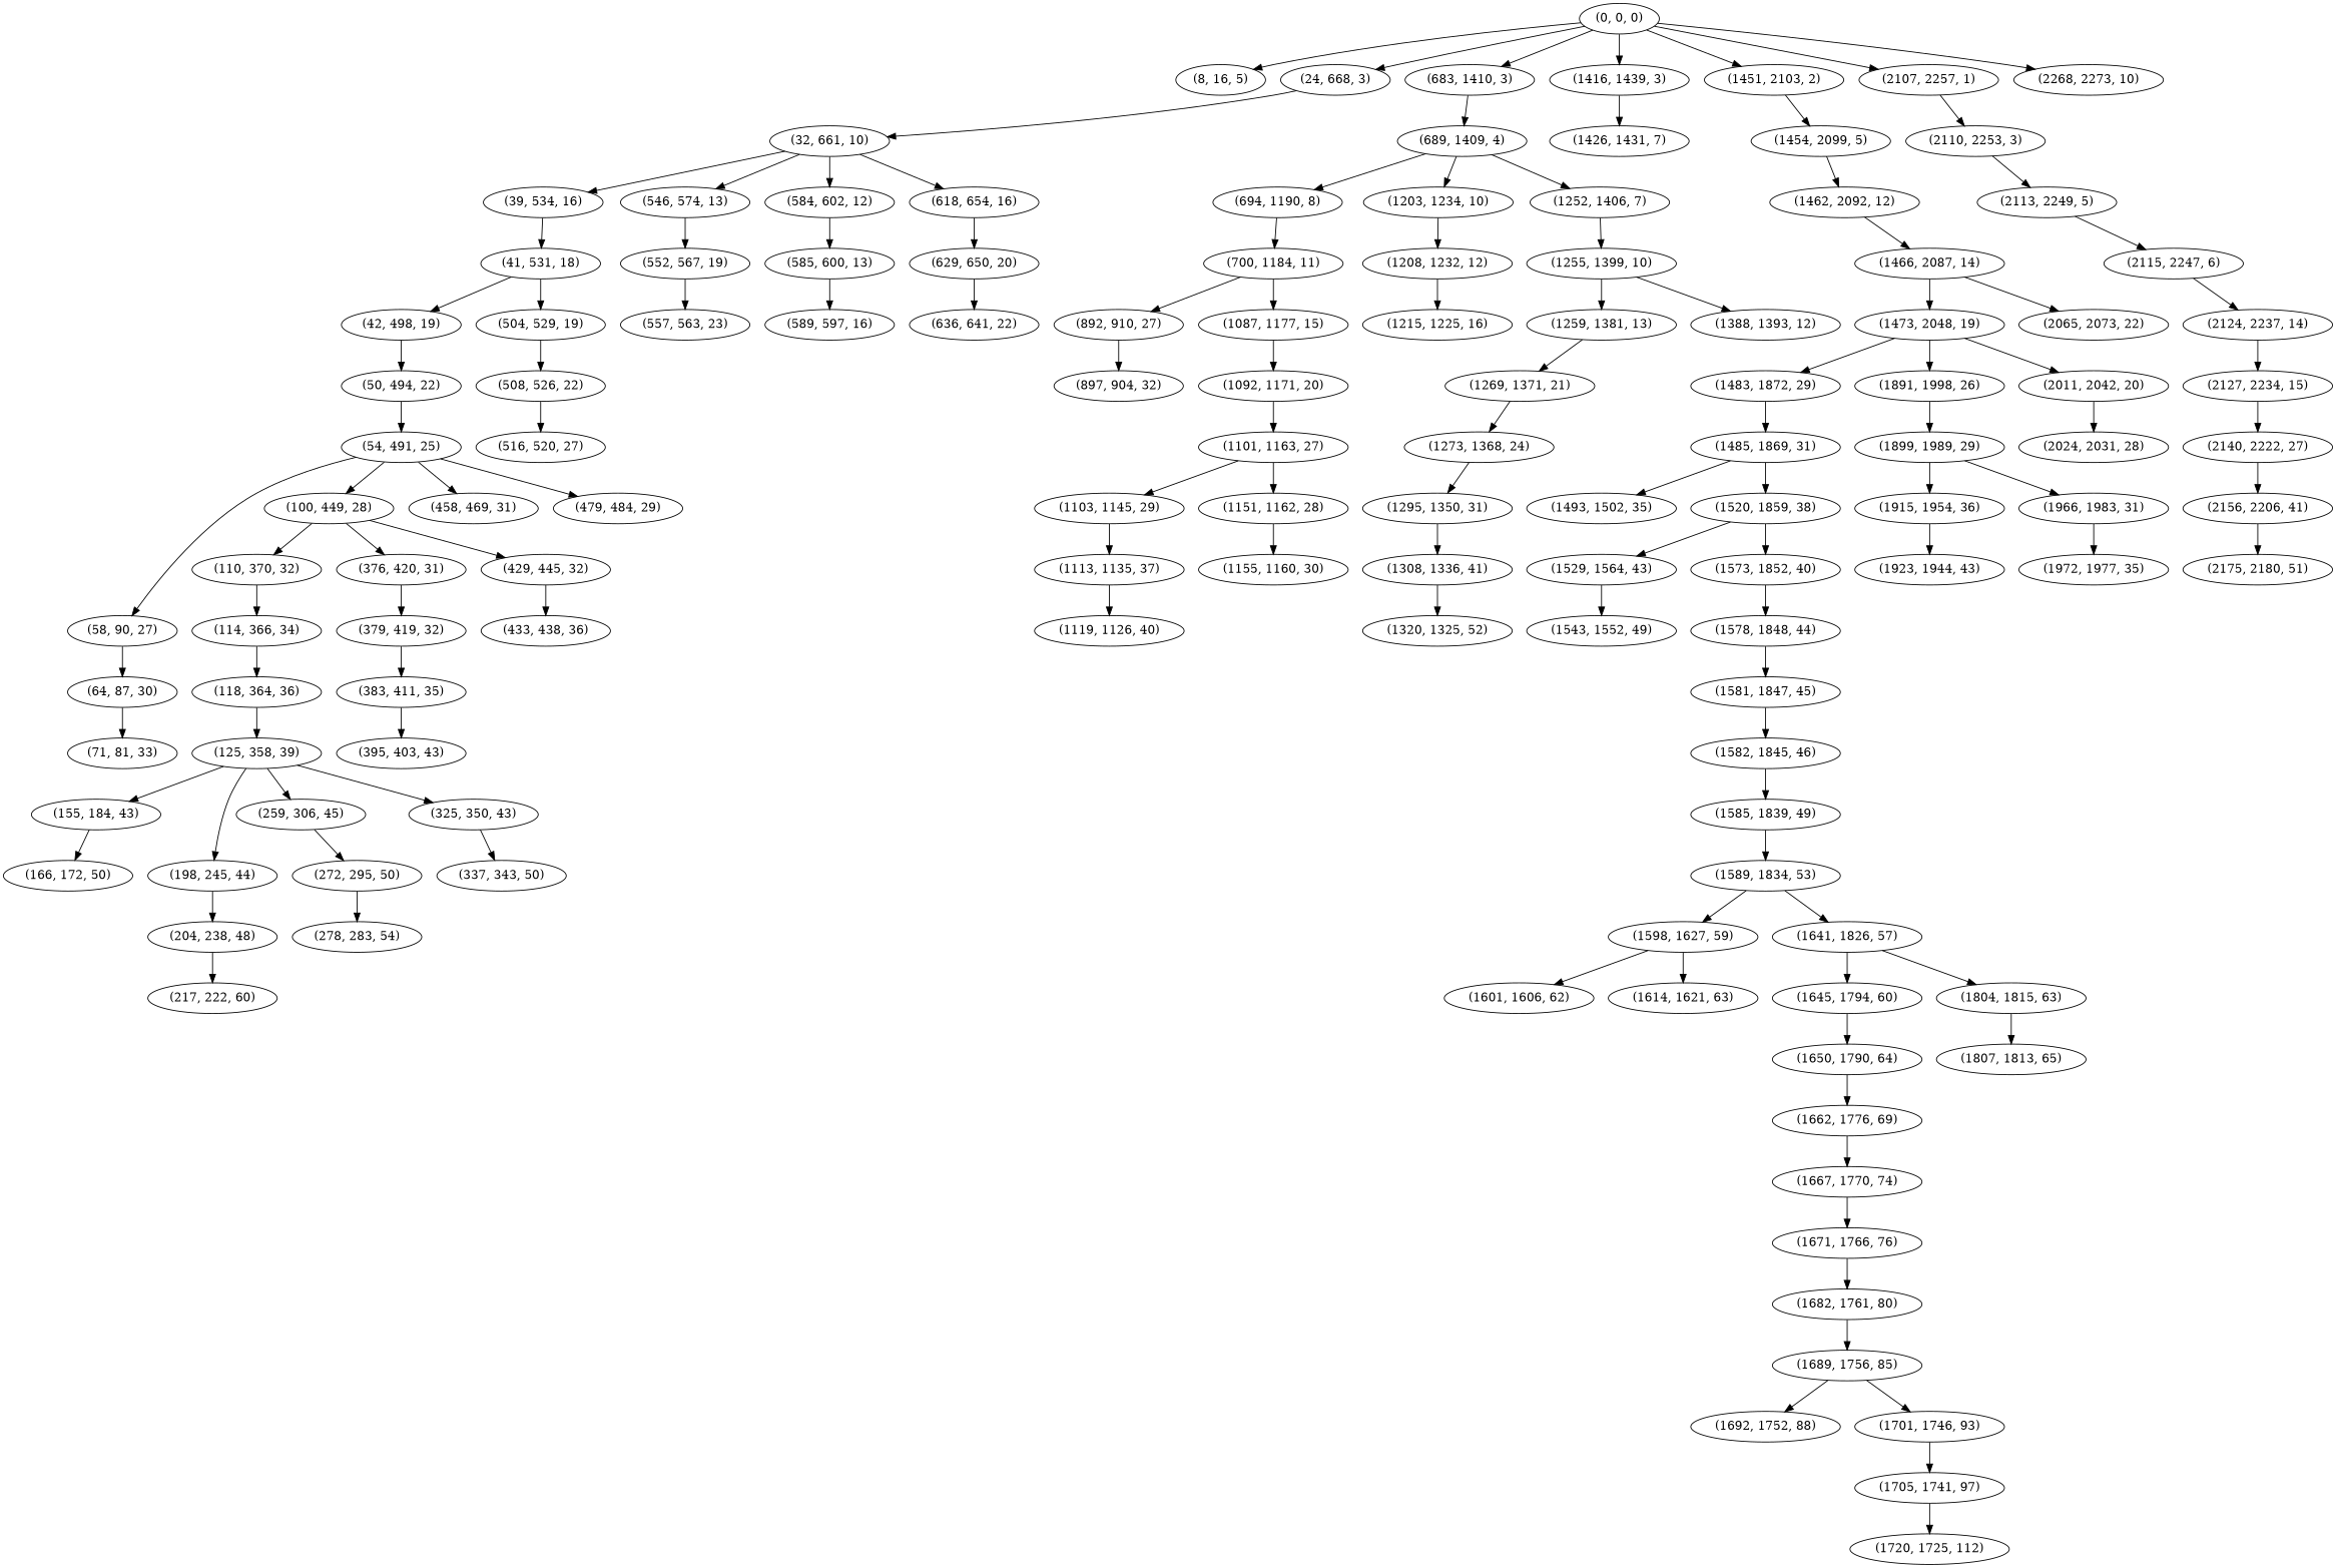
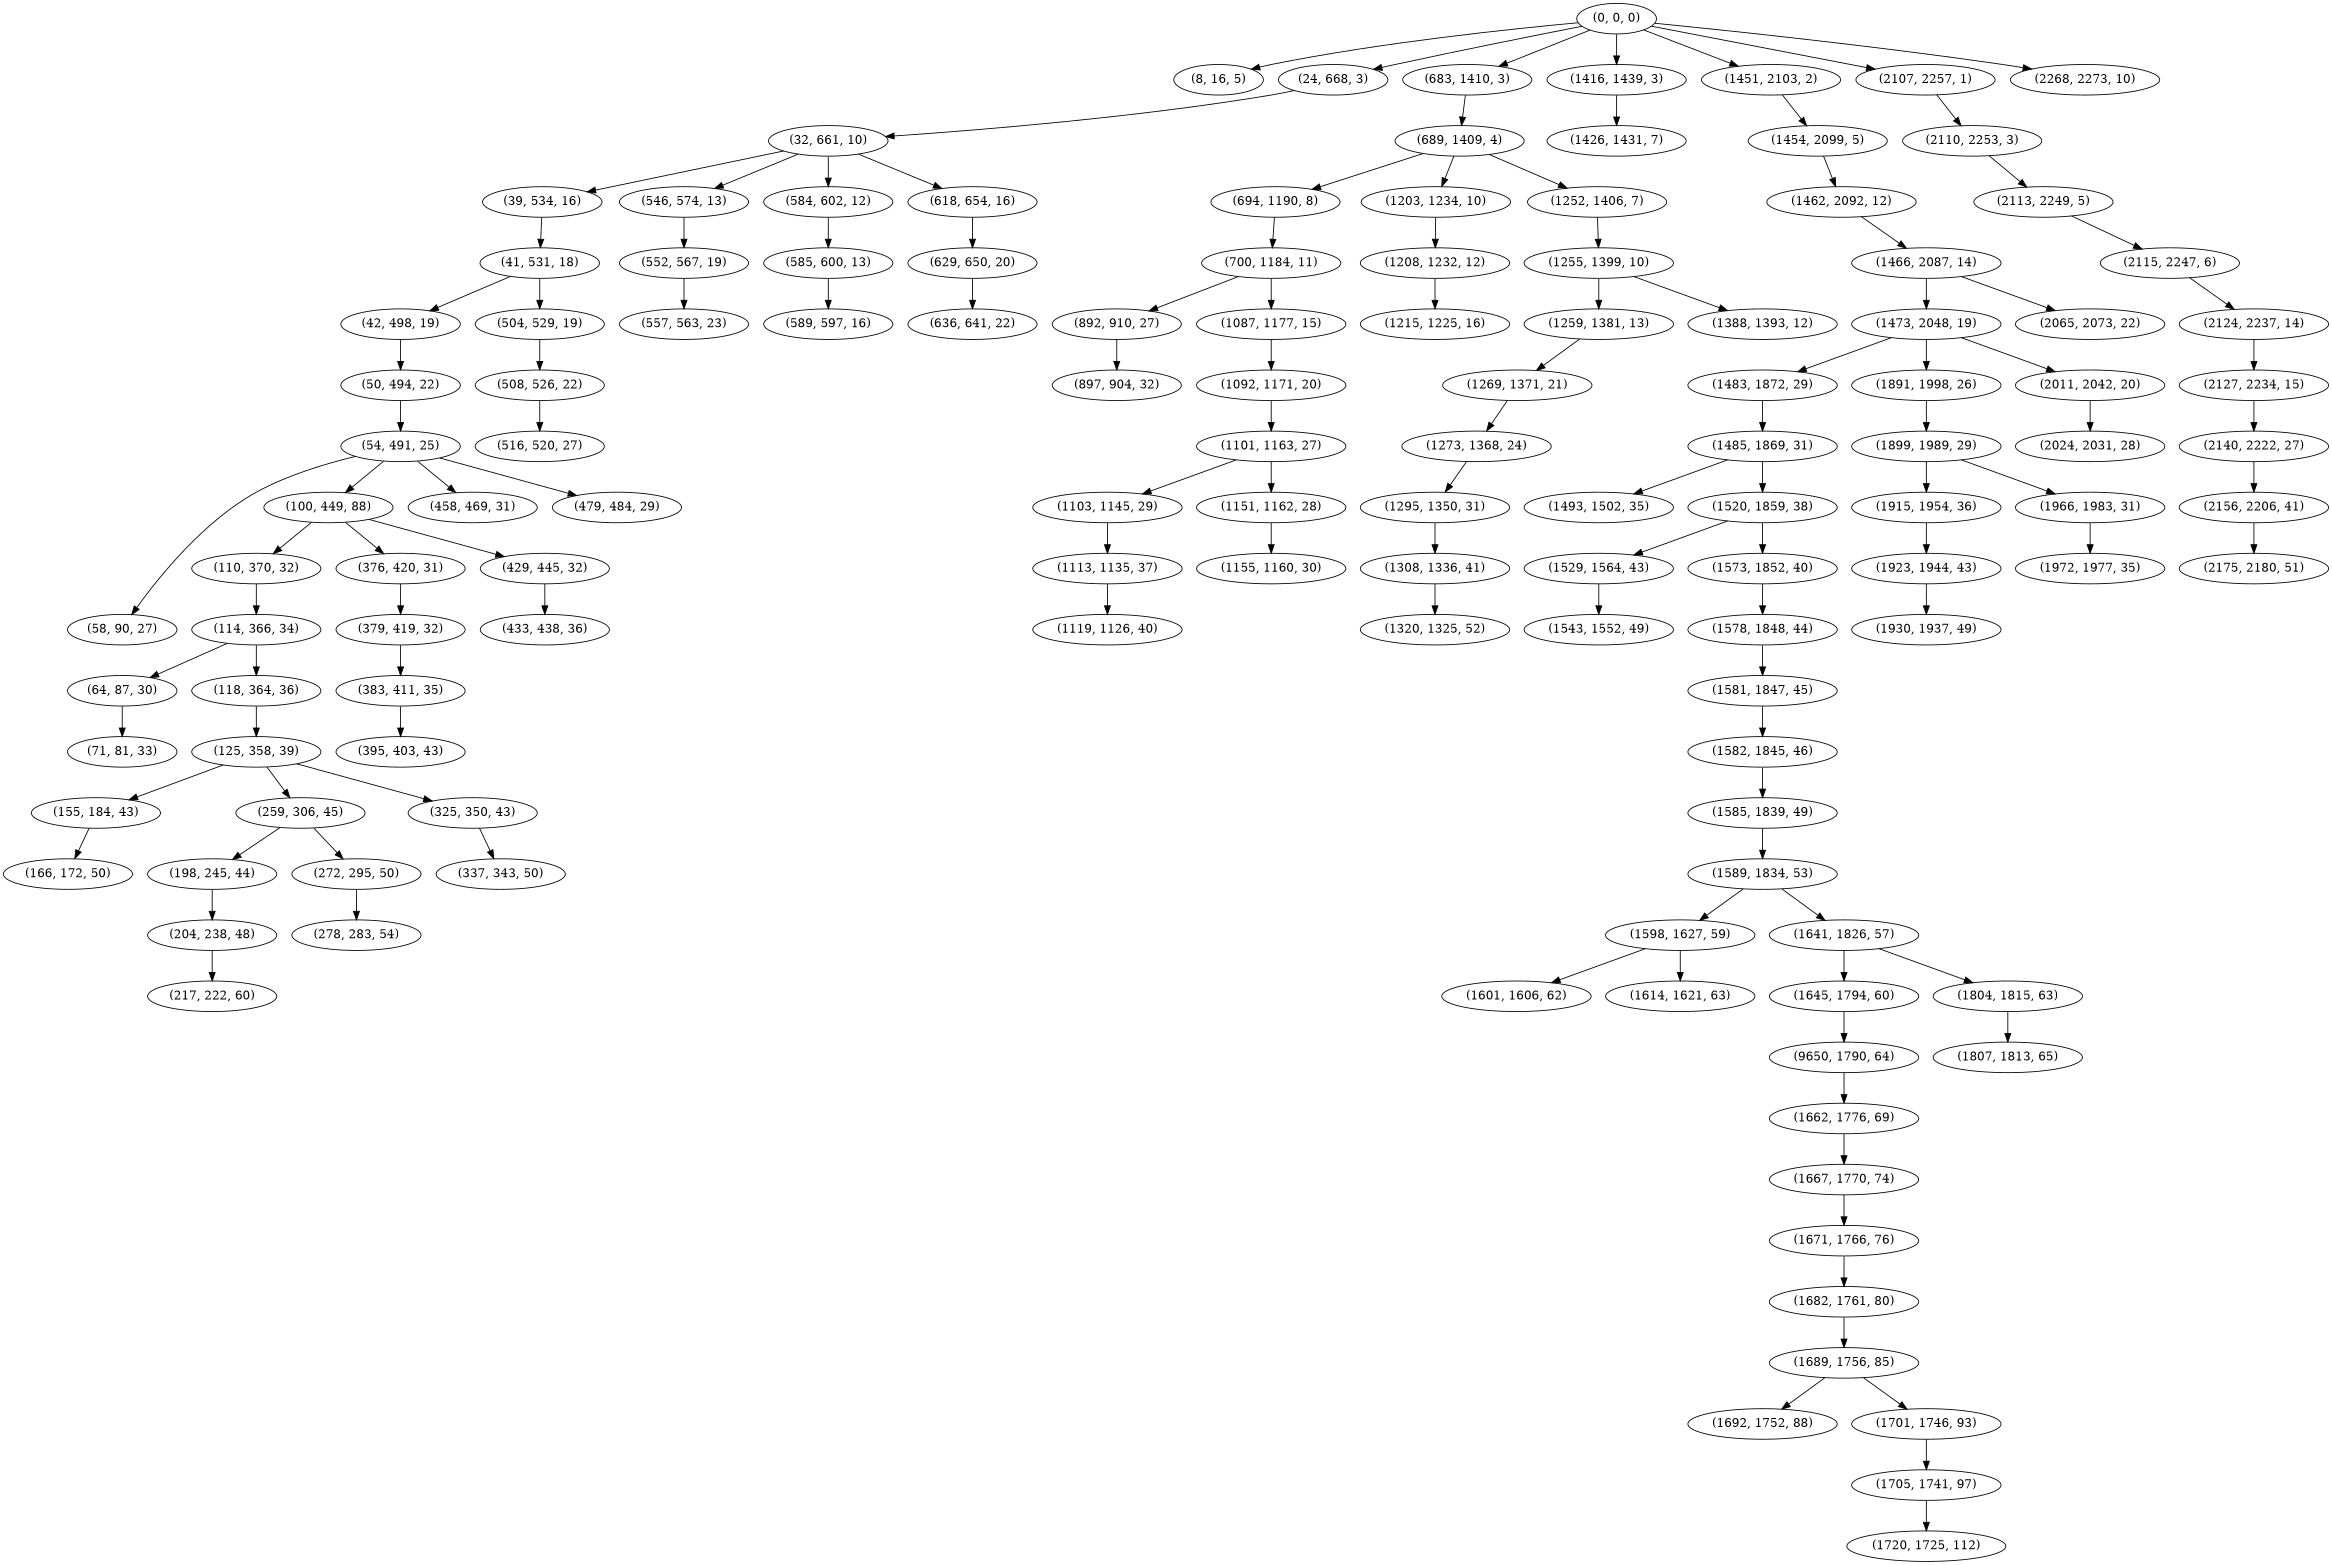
  digraph {
    "(0, 0, 0)"
    "(8, 16, 5)"
    "(24, 668, 3)"
    "(683, 1410, 3)"
    "(1416, 1439, 3)"
    "(1451, 2103, 2)"
    "(2107, 2257, 1)"
    "(2268, 2273, 10)"
    "(32, 661, 10)"
    "(689, 1409, 4)"
    "(1426, 1431, 7)"
    "(1454, 2099, 5)"
    "(2110, 2253, 3)"
    "(39, 534, 16)"
    "(546, 574, 13)"
    "(584, 602, 12)"
    "(618, 654, 16)"
    "(41, 531, 18)"
    "(552, 567, 19)"
    "(585, 600, 13)"
    "(629, 650, 20)"
    "(42, 498, 19)"
    "(504, 529, 19)"
    "(50, 494, 22)"
    "(508, 526, 22)"
    "(54, 491, 25)"
    "(58, 90, 27)"
-   "(100, 449, 28)"
+   "(100, 449, 28)" [label="(100, 449, 88)"]
    "(458, 469, 31)"
    "(479, 484, 29)"
    "(64, 87, 30)"
    "(110, 370, 32)"
    "(376, 420, 31)"
    "(429, 445, 32)"
    "(71, 81, 33)"
    "(114, 366, 34)"
    "(379, 419, 32)"
    "(433, 438, 36)"
    "(118, 364, 36)"
    "(125, 358, 39)"
    "(155, 184, 43)"
    "(198, 245, 44)"
    "(259, 306, 45)"
    "(325, 350, 43)"
    "(166, 172, 50)"
    "(204, 238, 48)"
    "(272, 295, 50)"
    "(337, 343, 50)"
    "(217, 222, 60)"
    "(278, 283, 54)"
    "(383, 411, 35)"
    "(395, 403, 43)"
    "(516, 520, 27)"
    "(557, 563, 23)"
    "(589, 597, 16)"
    "(636, 641, 22)"
    "(694, 1190, 8)"
    "(1203, 1234, 10)"
    "(1252, 1406, 7)"
    "(700, 1184, 11)"
    "(1208, 1232, 12)"
    "(1255, 1399, 10)"
    "(892, 910, 27)"
    "(1087, 1177, 15)"
    "(897, 904, 32)"
    "(1092, 1171, 20)"
    "(1101, 1163, 27)"
    "(1103, 1145, 29)"
    "(1151, 1162, 28)"
    "(1113, 1135, 37)"
    "(1155, 1160, 30)"
    "(1119, 1126, 40)"
    "(1215, 1225, 16)"
    "(1259, 1381, 13)"
    "(1388, 1393, 12)"
    "(1269, 1371, 21)"
    "(1273, 1368, 24)"
    "(1295, 1350, 31)"
    "(1308, 1336, 41)"
    "(1320, 1325, 52)"
    "(1462, 2092, 12)"
    "(1466, 2087, 14)"
    "(1473, 2048, 19)"
    "(2065, 2073, 22)"
    "(1483, 1872, 29)"
    "(1891, 1998, 26)"
    "(2011, 2042, 20)"
    "(1485, 1869, 31)"
    "(1899, 1989, 29)"
    n90 [label="(2024, 2031, 28)"]
    "(1493, 1502, 35)"
    "(1520, 1859, 38)"
    "(1529, 1564, 43)"
    "(1573, 1852, 40)"
    "(1543, 1552, 49)"
    "(1578, 1848, 44)"
    "(1581, 1847, 45)"
    "(1582, 1845, 46)"
    "(1585, 1839, 49)"
    "(1589, 1834, 53)"
    "(1598, 1627, 59)"
    "(1641, 1826, 57)"
    "(1601, 1606, 62)"
    "(1614, 1621, 63)"
    "(1645, 1794, 60)"
    "(1804, 1815, 63)"
-   "(1650, 1790, 64)"
+   "(1650, 1790, 64)" [label="(9650, 1790, 64)"]
    "(1807, 1813, 65)"
    "(1662, 1776, 69)"
    "(1667, 1770, 74)"
    "(1671, 1766, 76)"
    "(1682, 1761, 80)"
    "(1689, 1756, 85)"
    "(1692, 1752, 88)"
    "(1701, 1746, 93)"
    "(1705, 1741, 97)"
    "(1720, 1725, 112)"
    "(1915, 1954, 36)"
    "(1966, 1983, 31)"
    "(1923, 1944, 43)"
    "(1972, 1977, 35)"
+   "(1930, 1937, 49)"
    "(2113, 2249, 5)"
    "(2115, 2247, 6)"
    "(2124, 2237, 14)"
    "(2127, 2234, 15)"
    "(2140, 2222, 27)"
    "(2156, 2206, 41)"
    "(2175, 2180, 51)"
    "(0, 0, 0)" -> "(8, 16, 5)"
    "(0, 0, 0)" -> "(24, 668, 3)"
    "(0, 0, 0)" -> "(683, 1410, 3)"
    "(0, 0, 0)" -> "(1416, 1439, 3)"
    "(0, 0, 0)" -> "(1451, 2103, 2)"
    "(0, 0, 0)" -> "(2107, 2257, 1)"
    "(0, 0, 0)" -> "(2268, 2273, 10)"
    "(24, 668, 3)" -> "(32, 661, 10)"
    "(683, 1410, 3)" -> "(689, 1409, 4)"
    "(1416, 1439, 3)" -> "(1426, 1431, 7)"
    "(1451, 2103, 2)" -> "(1454, 2099, 5)"
    "(2107, 2257, 1)" -> "(2110, 2253, 3)"
    "(32, 661, 10)" -> "(39, 534, 16)"
    "(32, 661, 10)" -> "(546, 574, 13)"
    "(32, 661, 10)" -> "(584, 602, 12)"
    "(32, 661, 10)" -> "(618, 654, 16)"
    "(689, 1409, 4)" -> "(694, 1190, 8)"
    "(689, 1409, 4)" -> "(1203, 1234, 10)"
    "(689, 1409, 4)" -> "(1252, 1406, 7)"
    "(1454, 2099, 5)" -> "(1462, 2092, 12)"
    "(2110, 2253, 3)" -> "(2113, 2249, 5)"
    "(39, 534, 16)" -> "(41, 531, 18)"
    "(546, 574, 13)" -> "(552, 567, 19)"
    "(584, 602, 12)" -> "(585, 600, 13)"
    "(618, 654, 16)" -> "(629, 650, 20)"
    "(41, 531, 18)" -> "(42, 498, 19)"
    "(41, 531, 18)" -> "(504, 529, 19)"
    "(552, 567, 19)" -> "(557, 563, 23)"
    "(585, 600, 13)" -> "(589, 597, 16)"
    "(629, 650, 20)" -> "(636, 641, 22)"
    "(42, 498, 19)" -> "(50, 494, 22)"
    "(504, 529, 19)" -> "(508, 526, 22)"
    "(50, 494, 22)" -> "(54, 491, 25)"
    "(508, 526, 22)" -> "(516, 520, 27)"
    "(54, 491, 25)" -> "(58, 90, 27)"
    "(54, 491, 25)" -> "(100, 449, 28)"
    "(54, 491, 25)" -> "(458, 469, 31)"
    "(54, 491, 25)" -> "(479, 484, 29)"
-   "(58, 90, 27)" -> "(64, 87, 30)"
+   "(114, 366, 34)" -> "(64, 87, 30)"
    "(100, 449, 28)" -> "(110, 370, 32)"
    "(100, 449, 28)" -> "(376, 420, 31)"
    "(100, 449, 28)" -> "(429, 445, 32)"
    "(64, 87, 30)" -> "(71, 81, 33)"
    "(110, 370, 32)" -> "(114, 366, 34)"
    "(376, 420, 31)" -> "(379, 419, 32)"
    "(429, 445, 32)" -> "(433, 438, 36)"
    "(114, 366, 34)" -> "(118, 364, 36)"
    "(379, 419, 32)" -> "(383, 411, 35)"
    "(118, 364, 36)" -> "(125, 358, 39)"
    "(125, 358, 39)" -> "(155, 184, 43)"
-   "(125, 358, 39)" -> "(198, 245, 44)"
+   "(259, 306, 45)" -> "(198, 245, 44)"
    "(125, 358, 39)" -> "(259, 306, 45)"
    "(125, 358, 39)" -> "(325, 350, 43)"
    "(155, 184, 43)" -> "(166, 172, 50)"
    "(198, 245, 44)" -> "(204, 238, 48)"
    "(259, 306, 45)" -> "(272, 295, 50)"
    "(325, 350, 43)" -> "(337, 343, 50)"
    "(204, 238, 48)" -> "(217, 222, 60)"
    "(272, 295, 50)" -> "(278, 283, 54)"
    "(383, 411, 35)" -> "(395, 403, 43)"
    "(694, 1190, 8)" -> "(700, 1184, 11)"
    "(1203, 1234, 10)" -> "(1208, 1232, 12)"
    "(1252, 1406, 7)" -> "(1255, 1399, 10)"
    "(700, 1184, 11)" -> "(892, 910, 27)"
    "(700, 1184, 11)" -> "(1087, 1177, 15)"
    "(1208, 1232, 12)" -> "(1215, 1225, 16)"
    "(1255, 1399, 10)" -> "(1259, 1381, 13)"
    "(1255, 1399, 10)" -> "(1388, 1393, 12)"
    "(892, 910, 27)" -> "(897, 904, 32)"
    "(1087, 1177, 15)" -> "(1092, 1171, 20)"
    "(1092, 1171, 20)" -> "(1101, 1163, 27)"
    "(1101, 1163, 27)" -> "(1103, 1145, 29)"
    "(1101, 1163, 27)" -> "(1151, 1162, 28)"
    "(1103, 1145, 29)" -> "(1113, 1135, 37)"
    "(1151, 1162, 28)" -> "(1155, 1160, 30)"
    "(1113, 1135, 37)" -> "(1119, 1126, 40)"
    "(1259, 1381, 13)" -> "(1269, 1371, 21)"
    "(1269, 1371, 21)" -> "(1273, 1368, 24)"
    "(1273, 1368, 24)" -> "(1295, 1350, 31)"
    "(1295, 1350, 31)" -> "(1308, 1336, 41)"
    "(1308, 1336, 41)" -> "(1320, 1325, 52)"
    "(1462, 2092, 12)" -> "(1466, 2087, 14)"
    "(1466, 2087, 14)" -> "(1473, 2048, 19)"
    "(1466, 2087, 14)" -> "(2065, 2073, 22)"
    "(1473, 2048, 19)" -> "(1483, 1872, 29)"
    "(1473, 2048, 19)" -> "(1891, 1998, 26)"
    "(1473, 2048, 19)" -> "(2011, 2042, 20)"
    "(1483, 1872, 29)" -> "(1485, 1869, 31)"
    "(1891, 1998, 26)" -> "(1899, 1989, 29)"
    "(2011, 2042, 20)" -> n90
    "(1485, 1869, 31)" -> "(1493, 1502, 35)"
    "(1485, 1869, 31)" -> "(1520, 1859, 38)"
    "(1899, 1989, 29)" -> "(1915, 1954, 36)"
    "(1899, 1989, 29)" -> "(1966, 1983, 31)"
    "(1520, 1859, 38)" -> "(1529, 1564, 43)"
    "(1520, 1859, 38)" -> "(1573, 1852, 40)"
    "(1529, 1564, 43)" -> "(1543, 1552, 49)"
    "(1573, 1852, 40)" -> "(1578, 1848, 44)"
    "(1578, 1848, 44)" -> "(1581, 1847, 45)"
    "(1581, 1847, 45)" -> "(1582, 1845, 46)"
    "(1582, 1845, 46)" -> "(1585, 1839, 49)"
    "(1585, 1839, 49)" -> "(1589, 1834, 53)"
    "(1589, 1834, 53)" -> "(1598, 1627, 59)"
    "(1589, 1834, 53)" -> "(1641, 1826, 57)"
    "(1598, 1627, 59)" -> "(1601, 1606, 62)"
    "(1598, 1627, 59)" -> "(1614, 1621, 63)"
    "(1641, 1826, 57)" -> "(1645, 1794, 60)"
    "(1641, 1826, 57)" -> "(1804, 1815, 63)"
    "(1645, 1794, 60)" -> "(1650, 1790, 64)"
    "(1804, 1815, 63)" -> "(1807, 1813, 65)"
    "(1650, 1790, 64)" -> "(1662, 1776, 69)"
    "(1662, 1776, 69)" -> "(1667, 1770, 74)"
    "(1667, 1770, 74)" -> "(1671, 1766, 76)"
    "(1671, 1766, 76)" -> "(1682, 1761, 80)"
    "(1682, 1761, 80)" -> "(1689, 1756, 85)"
    "(1689, 1756, 85)" -> "(1692, 1752, 88)"
    "(1689, 1756, 85)" -> "(1701, 1746, 93)"
    "(1701, 1746, 93)" -> "(1705, 1741, 97)"
    "(1705, 1741, 97)" -> "(1720, 1725, 112)"
    "(1915, 1954, 36)" -> "(1923, 1944, 43)"
    "(1966, 1983, 31)" -> "(1972, 1977, 35)"
+   "(1923, 1944, 43)" -> "(1930, 1937, 49)"
    "(2113, 2249, 5)" -> "(2115, 2247, 6)"
    "(2115, 2247, 6)" -> "(2124, 2237, 14)"
    "(2124, 2237, 14)" -> "(2127, 2234, 15)"
    "(2127, 2234, 15)" -> "(2140, 2222, 27)"
    "(2140, 2222, 27)" -> "(2156, 2206, 41)"
    "(2156, 2206, 41)" -> "(2175, 2180, 51)"
  }
